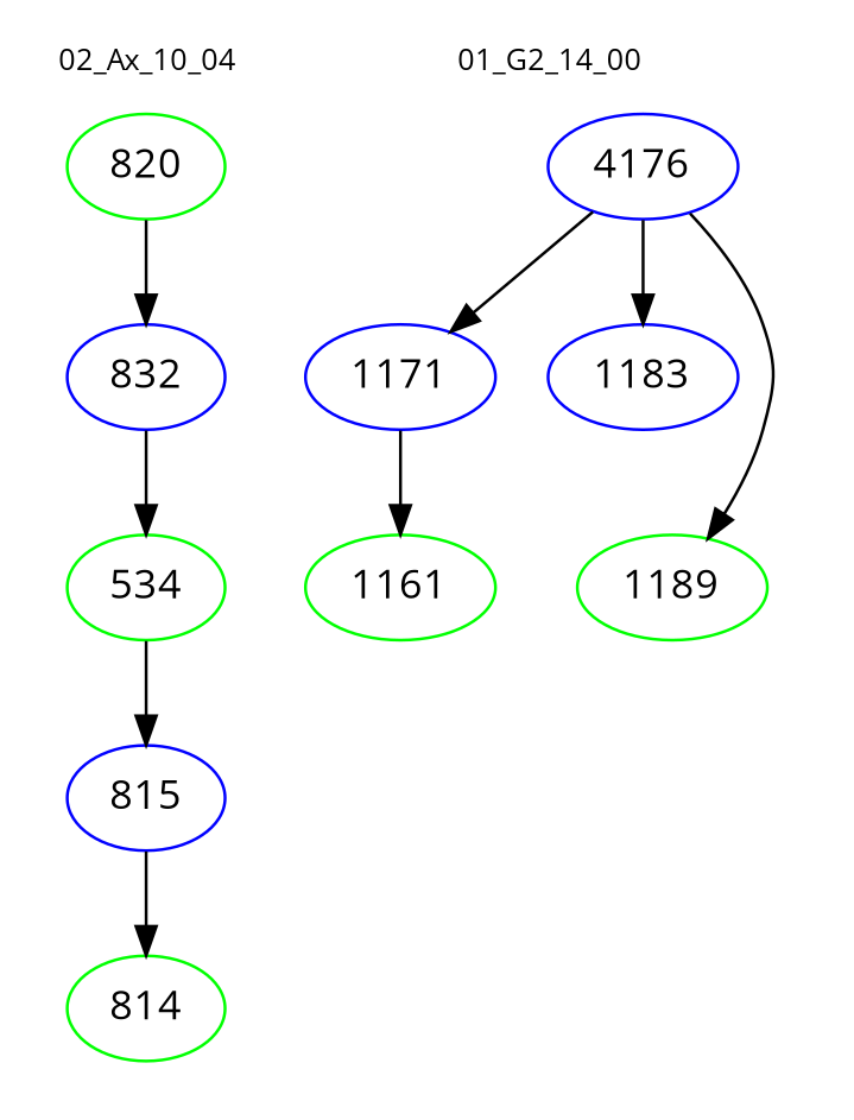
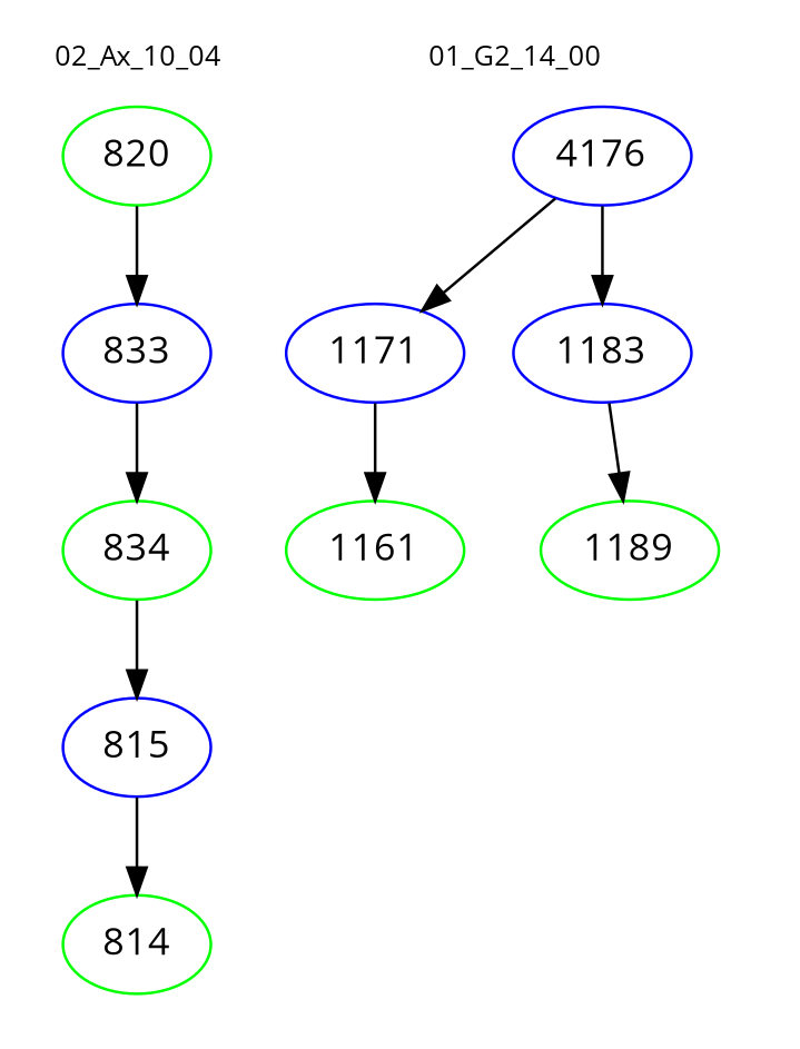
  digraph {
    fontname="Open Sans"
    node [color=green fontname="Open Sans"]
    edge [color=black fontname="Open Sans"]
    n1 [label=820]
    n2 [color=blue label=815]
-   n3 [color=blue label=832]
+   n3 [color=blue label=833]
    n4 [label=814]
-   n5 [label=534]
+   n5 [label=834]
    n6 [color=blue label=4176]
    n7 [color=blue label=1171]
    n8 [color=blue label=1183]
    n9 [label=1161]
    n10 [label=1189]
    subgraph cluster_1 {
      color=white
      fontsize=10
      label="02_Ax_10_04"
      n1
      n2
      n3
      n4
      n5
    }
    subgraph cluster_2 {
      color=white
      fontsize=10
      label="01_G2_14_00"
      n6
      n7
      n8
      n9
      n10
    }
    n1 -> n3
    n2 -> n4
    n3 -> n5
    n5 -> n2
    n6 -> n7
    n6 -> n8
    n7 -> n9
-   n6 -> n10
+   n8 -> n10
  }
